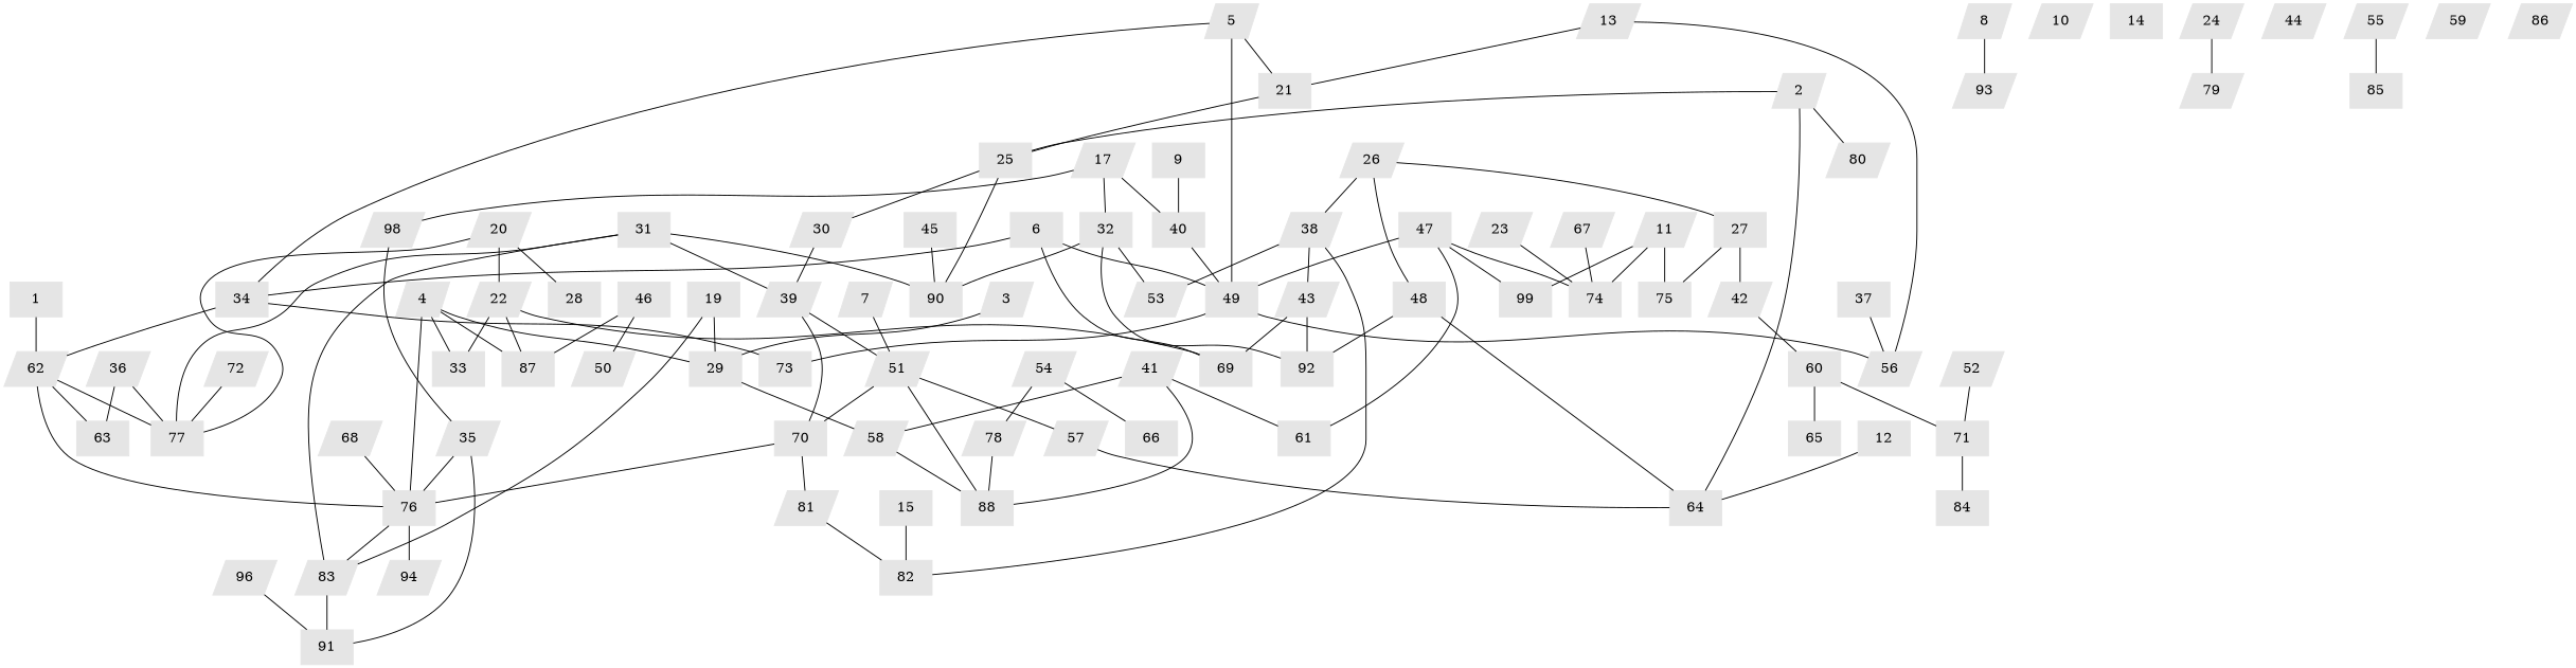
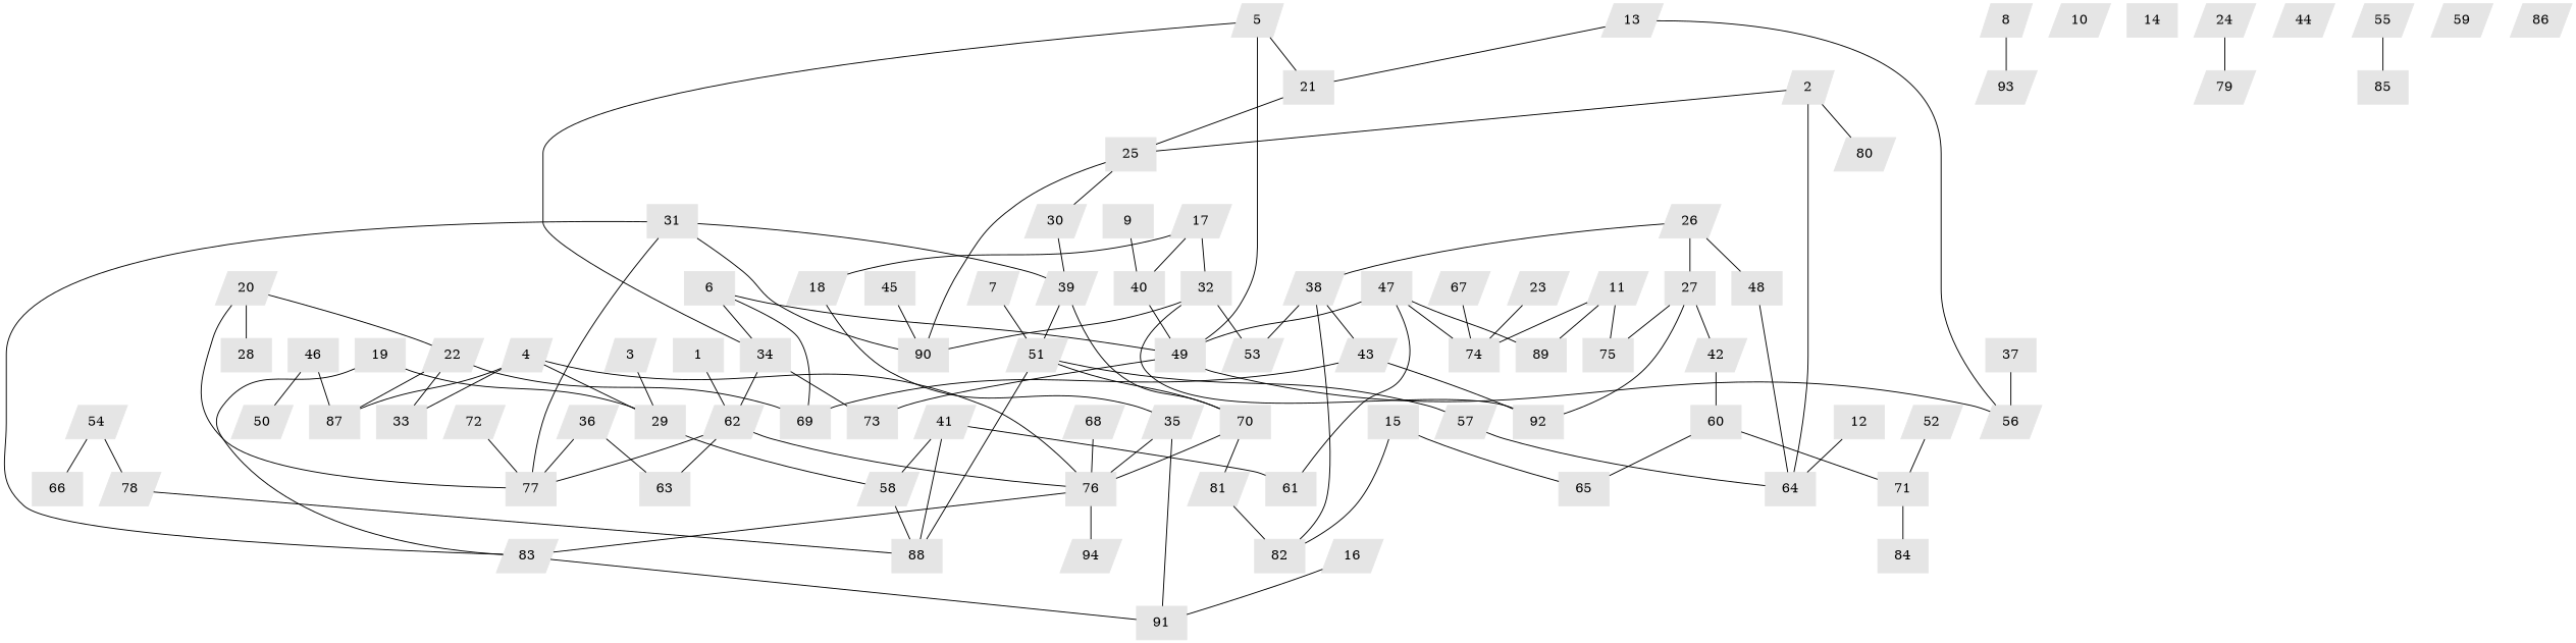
  graph {
    node [color=gray90 shape=parallelogram style=filled]
    1 [shape=box]
    62
    76 [shape=box]
    77 [shape=box]
    63 [shape=box]
    87 [shape=box]
    25 [shape=box]
    2
    64 [shape=box]
    80
    30
    90 [shape=box]
    29 [shape=box]
    3
    58
    4
    33 [shape=box]
    83
    94
    21 [shape=box]
    5
    34 [shape=box]
    49 [shape=box]
    73 [shape=box]
    56
    88 [shape=box]
    6 [shape=box]
    69 [shape=box]
    7
    51
    70 [shape=box]
    57
    8
    93
    9 [shape=box]
    40 [shape=box]
    10
    74 [shape=box]
    11
    75 [shape=box]
-   89 [shape=box label=99]
+   89 [shape=box]
    12 [shape=box]
    13
    14 [shape=box]
    15 [shape=box]
    65 [shape=box]
    82 [shape=box]
    91 [shape=box]
-   16 [label=96]
+   16
    17
-   18 [label=98]
+   18
    32 [shape=box]
    35
    92 [shape=box]
    53
    19 [shape=box]
    20
    22
    28 [shape=box]
    23
    24
    79
    39
    27 [shape=box]
    26
    38
    48 [shape=box]
    42
    43
    60 [shape=box]
    31 [shape=box]
    36
    37 [shape=box]
    81
    41
    61 [shape=box]
    71 [shape=box]
    44
    45 [shape=box]
    46 [shape=box]
    50
    47 [shape=box]
    52
    84 [shape=box]
    66 [shape=box]
    54
    78
    85 [shape=box]
    55
    59
    67
    68
    72
    86
    1 -- 62
    62 -- 76
    62 -- 77
    62 -- 63
    76 -- 83
    76 -- 94
    25 -- 30
    25 -- 90
    2 -- 25
    2 -- 64
    2 -- 80
    30 -- 39
    29 -- 58
    3 -- 29
    58 -- 88
    4 -- 76
    4 -- 87
    4 -- 29
    4 -- 33
    83 -- 91
    21 -- 25
    5 -- 21
    5 -- 34
    5 -- 49
    34 -- 62
    34 -- 73
    49 -- 73
    49 -- 56
    6 -- 34
    6 -- 49
    6 -- 69
    7 -- 51
    51 -- 88
    51 -- 70
    51 -- 57
    70 -- 76
    70 -- 81
    57 -- 64
    8 -- 93
    9 -- 40
    40 -- 49
    11 -- 74
    11 -- 75
    11 -- 89
    12 -- 64
    13 -- 21
    13 -- 56
+   15 -- 65
    15 -- 82
    16 -- 91
    17 -- 40
    17 -- 18
    17 -- 32
    18 -- 35
    32 -- 90
    32 -- 92
    32 -- 53
    35 -- 76
    35 -- 91
    19 -- 29
    19 -- 83
    20 -- 77
    20 -- 22
    20 -- 28
    22 -- 87
    22 -- 33
    22 -- 69
    23 -- 74
    24 -- 79
    39 -- 51
    39 -- 70
    27 -- 75
-   48 -- 92
+   27 -- 92
    27 -- 42
    26 -- 27
    26 -- 38
    26 -- 48
    38 -- 82
    38 -- 53
    38 -- 43
    48 -- 64
    42 -- 60
    43 -- 69
    43 -- 92
    60 -- 65
    60 -- 71
    31 -- 77
    31 -- 90
    31 -- 83
    31 -- 39
    36 -- 77
    36 -- 63
    37 -- 56
    81 -- 82
    41 -- 58
    41 -- 88
    41 -- 61
    71 -- 84
    45 -- 90
    46 -- 87
    46 -- 50
    47 -- 49
    47 -- 74
    47 -- 89
    47 -- 61
    52 -- 71
    54 -- 66
    54 -- 78
    78 -- 88
    55 -- 85
    67 -- 74
    68 -- 76
    72 -- 77
  }
